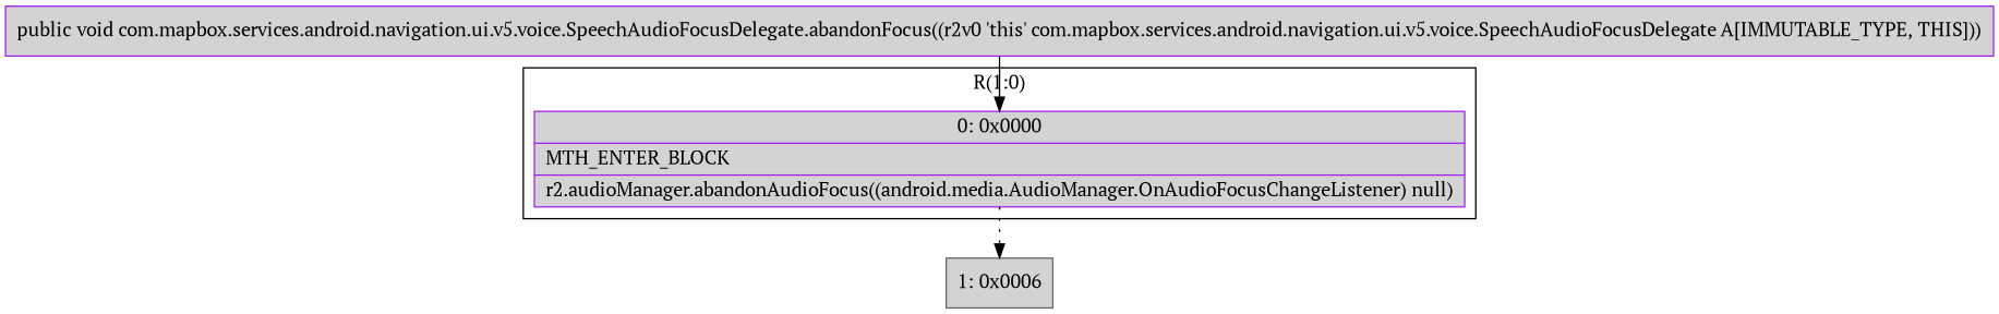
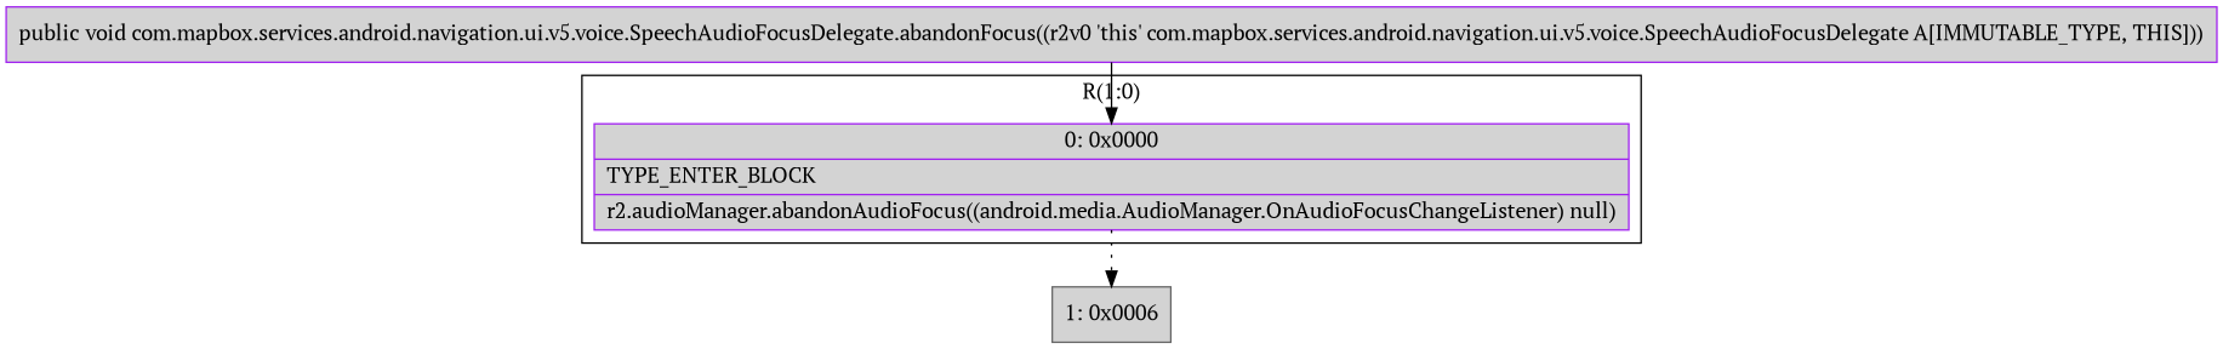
  digraph {
    fontname="PT Serif"
    node [color=purple shape=record style=filled fillcolor=lightgrey fontname="PT Serif"]
    edge [fontname="PT Serif"]
-   n1 [label="{0\:\ 0x0000|MTH_ENTER_BLOCK\l|r2.audioManager.abandonAudioFocus((android.media.AudioManager.OnAudioFocusChangeListener) null)\l}"]
+   n1 [label="{0\:\ 0x0000|TYPE_ENTER_BLOCK\l|r2.audioManager.abandonAudioFocus((android.media.AudioManager.OnAudioFocusChangeListener) null)\l}"]
    n2 [color=gray40 label="{1\:\ 0x0006}"]
    n3 [label="{public void com.mapbox.services.android.navigation.ui.v5.voice.SpeechAudioFocusDelegate.abandonFocus((r2v0 'this' com.mapbox.services.android.navigation.ui.v5.voice.SpeechAudioFocusDelegate A[IMMUTABLE_TYPE, THIS])) }"]
    subgraph cluster_1 {
      label="R(1:0)"
      n1
    }
    n1 -> n2 [style=dotted]
    n3 -> n1 [style=solid]
  }
